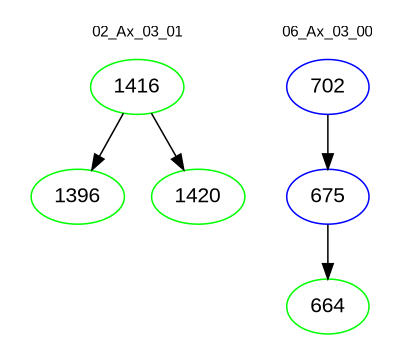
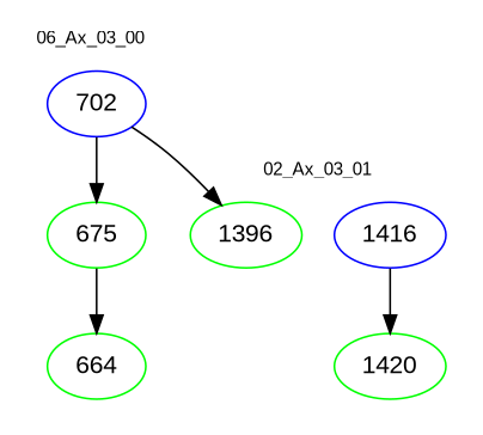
  digraph {
    fontname="Liberation Sans"
    node [color=blue fontname="Liberation Sans"]
    edge [color=black fontname="Liberation Sans"]
-   n1 [color=green label=1416]
+   n1 [label=1416]
    n2 [color=green label=1396]
    n3 [color=green label=1420]
-   n4 [label=675]
+   n4 [color=green label=675]
    n5 [color=green label=664]
    n6 [label=702]
    subgraph cluster_1 {
      color=white
      fontsize=10
      label="02_Ax_03_01"
      n1
      n2
      n3
    }
    subgraph cluster_2 {
      color=white
      fontsize=10
      label="06_Ax_03_00"
      n4
      n5
      n6
    }
-   n1 -> n2
+   n6 -> n2
    n1 -> n3
    n4 -> n5
    n6 -> n4
  }
